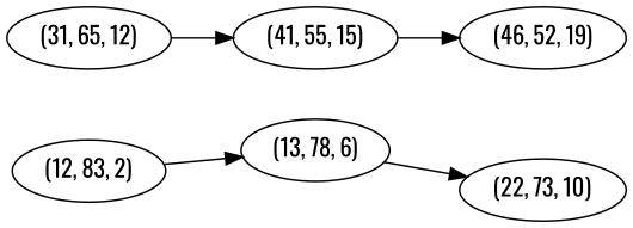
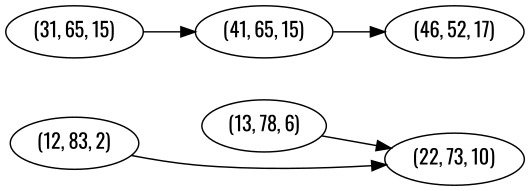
  digraph {
    fontname=Oswald
    rankdir=LR
    node [fontname=Oswald]
    edge [fontname=Oswald]
    n1 [label="(13, 78, 6)"]
    "(12, 83, 2)"
    "(22, 73, 10)"
-   "(31, 65, 12)"
-   "(41, 55, 15)"
-   "(46, 52, 17)" [label="(46, 52, 19)"]
+   "(31, 65, 12)" [label="(31, 65, 15)"]
+   "(41, 55, 15)" [label="(41, 65, 15)"]
+   "(46, 52, 17)"
    n1 -> "(22, 73, 10)"
-   "(12, 83, 2)" -> n1
+   "(12, 83, 2)" -> "(22, 73, 10)"
    "(31, 65, 12)" -> "(41, 55, 15)"
    "(41, 55, 15)" -> "(46, 52, 17)"
  }
